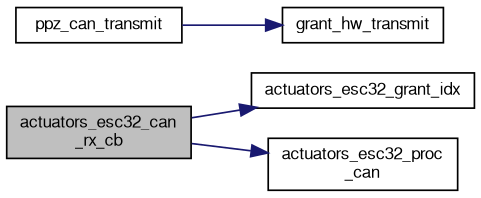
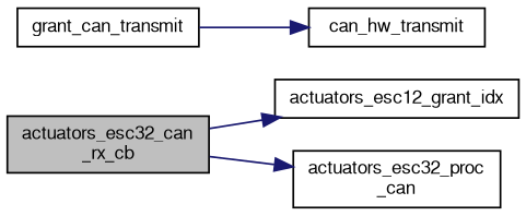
  digraph {
    rankdir=LR
    node [color=black fillcolor=white fontname=FreeSans fontsize=10 shape=record style=filled]
    edge [color=midnightblue fontname=FreeSans fontsize=10 labelfontname=FreeSans labelfontsize=10 style=solid]
    n1 [fillcolor=grey75 fontcolor=black height=0.2 label="actuators_esc32_can\l_rx_cb" width=0.4]
-   n2 [height=0.2 label=actuators_esc32_grant_idx width=0.4]
+   n2 [height=0.2 label=actuators_esc12_grant_idx width=0.4]
    n3 [height=0.2 label="actuators_esc32_proc\l_can" width=0.4]
-   n4 [height=0.2 label=ppz_can_transmit width=0.4]
-   n5 [height=0.2 label=grant_hw_transmit width=0.4]
+   n4 [height=0.2 label=grant_can_transmit width=0.4]
+   n5 [height=0.2 label=can_hw_transmit width=0.4]
    n1 -> n2
    n1 -> n3
    n4 -> n5
  }
